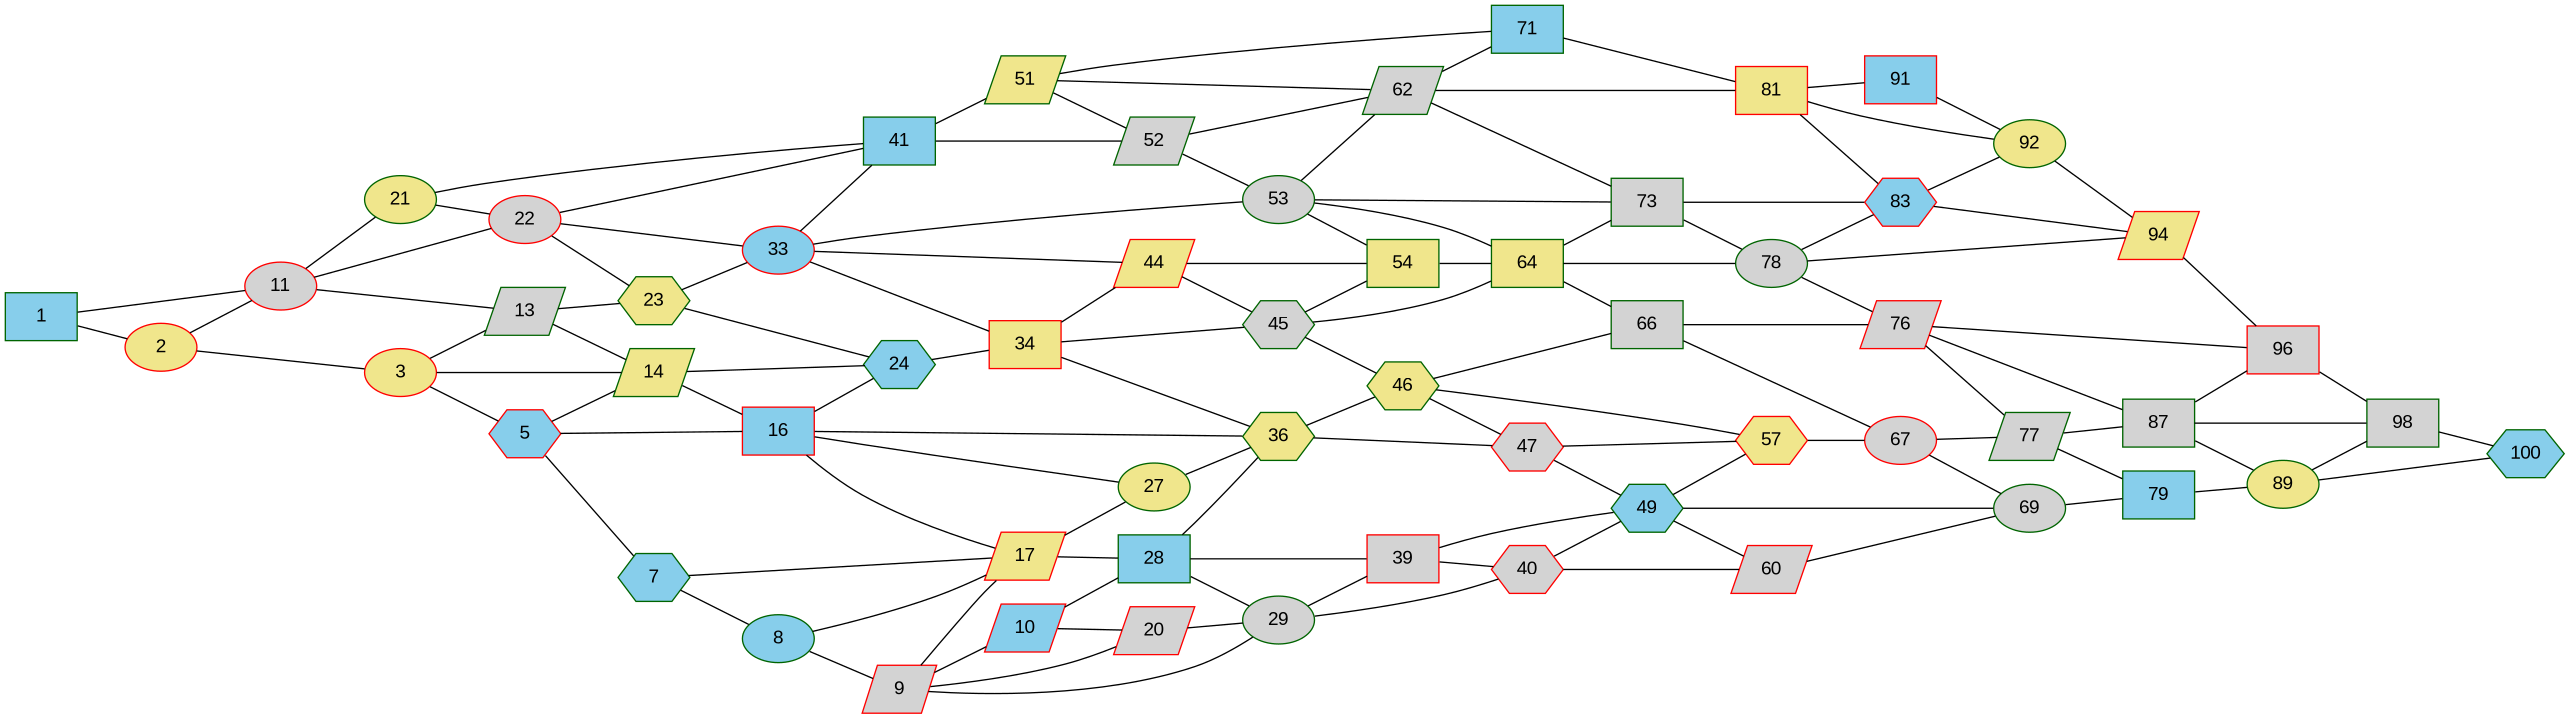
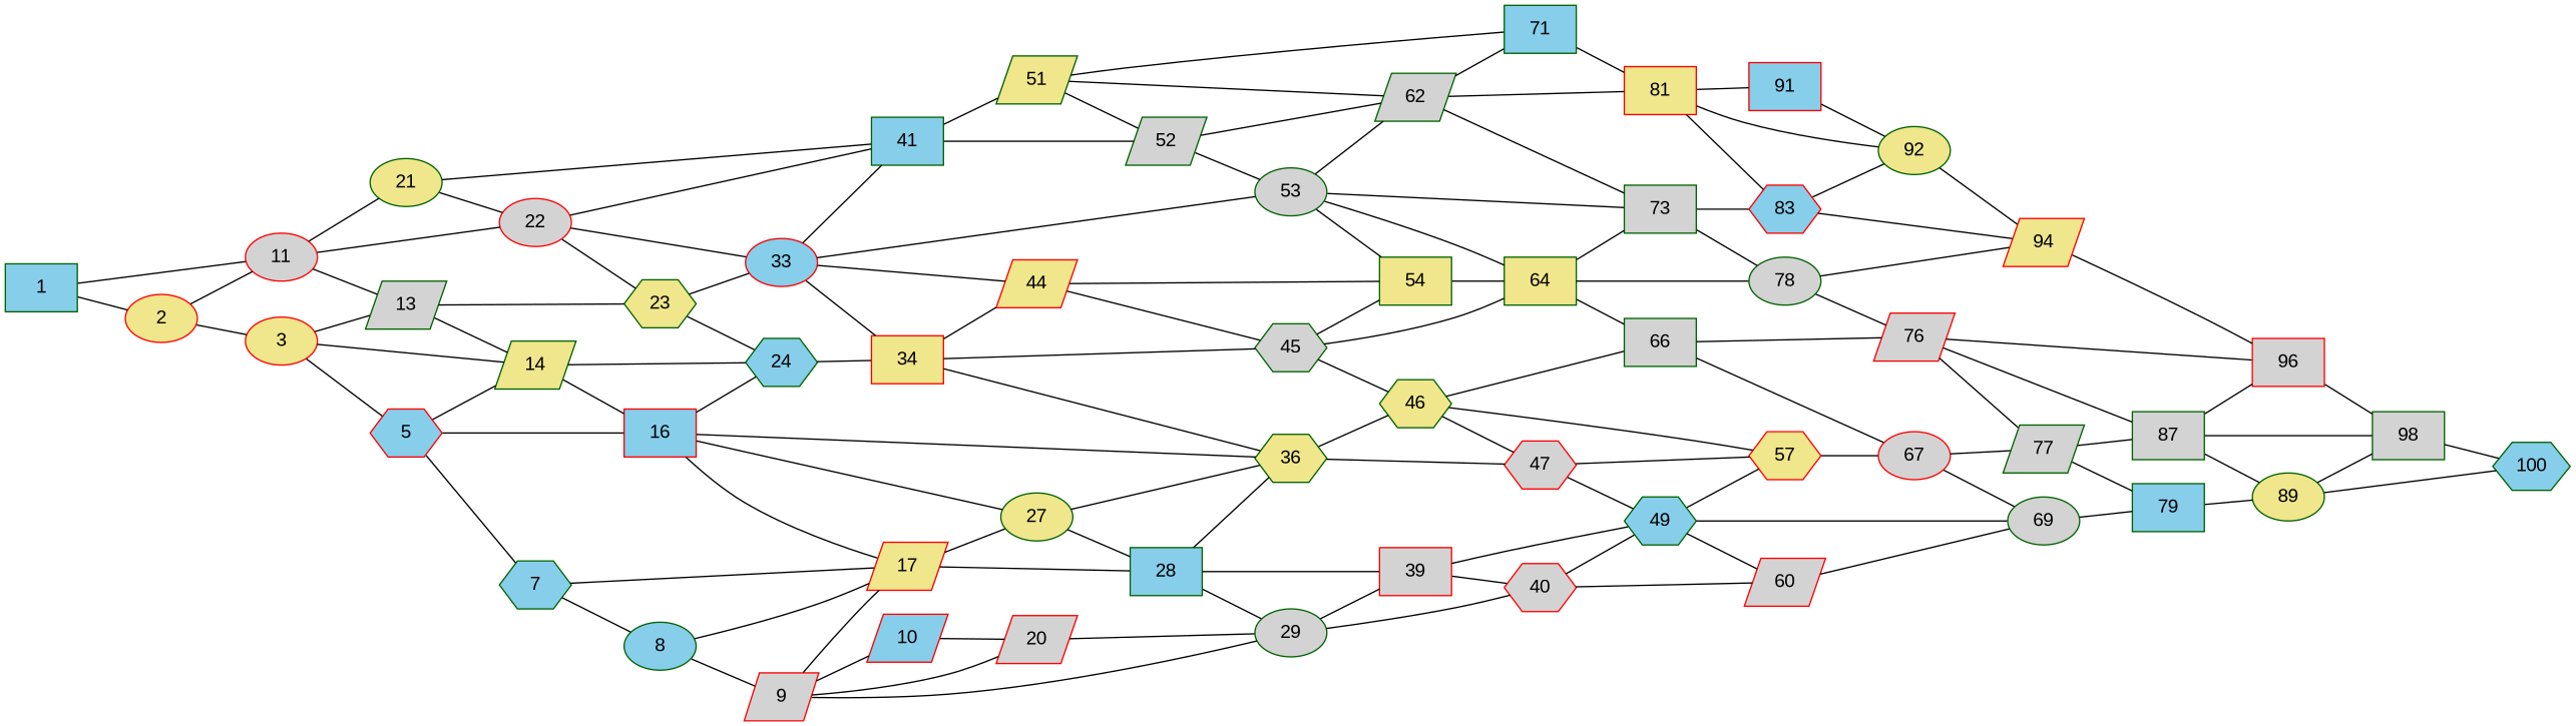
  graph {
    fontname="Liberation Sans"
    rankdir=LR
    node [color=darkgreen fillcolor=lightgrey fontname="Liberation Sans" shape=box style=filled]
    edge [fontname="Liberation Sans"]
    1 [fillcolor=skyblue]
    2 [color=red fillcolor=khaki shape=ellipse]
    11 [color=red shape=ellipse super="+12"]
    3 [color=red fillcolor=khaki shape=ellipse super="+4"]
    13 [shape=parallelogram]
    21 [fillcolor=khaki shape=ellipse super="+31"]
    22 [color=red shape=ellipse super="+32"]
    5 [color=red fillcolor=skyblue shape=hexagon super="+6"]
    14 [fillcolor=khaki shape=parallelogram super="+15"]
    7 [fillcolor=skyblue shape=hexagon]
    16 [color=red fillcolor=skyblue super="+26"]
    23 [fillcolor=khaki shape=hexagon]
    24 [fillcolor=skyblue shape=hexagon super="+25"]
    8 [fillcolor=skyblue shape=ellipse]
    17 [color=red fillcolor=khaki shape=parallelogram super="+18"]
    27 [fillcolor=khaki shape=ellipse]
    36 [fillcolor=khaki shape=hexagon super="+37"]
    9 [color=red shape=parallelogram super="+19"]
    28 [fillcolor=skyblue super="+38"]
    10 [color=red fillcolor=skyblue shape=parallelogram]
    20 [color=red shape=parallelogram]
    29 [shape=ellipse super="+30"]
    39 [color=red]
    40 [color=red shape=hexagon super="+50"]
    41 [fillcolor=skyblue super="+42"]
    33 [color=red fillcolor=skyblue shape=ellipse super="+43"]
    34 [color=red fillcolor=khaki super="+35"]
    47 [color=red shape=hexagon super="+48"]
    46 [fillcolor=khaki shape=hexagon super="+56"]
    51 [fillcolor=khaki shape=parallelogram super="+61"]
    52 [shape=parallelogram]
    44 [color=red fillcolor=khaki shape=parallelogram]
    53 [shape=ellipse super="+63"]
    45 [shape=hexagon super="+55"]
    49 [fillcolor=skyblue shape=hexagon super="+59"]
    57 [color=red fillcolor=khaki shape=hexagon super="+58"]
    60 [color=red shape=parallelogram]
    54 [fillcolor=khaki]
    64 [fillcolor=khaki super="+65"]
    62 [shape=parallelogram super="+72"]
    73 [super="+74"]
    66
    69 [shape=ellipse super="+70"]
    71 [fillcolor=skyblue]
    n45 [label=78 shape=ellipse super="+85"]
    67 [color=red shape=ellipse super="+68"]
    76 [color=red shape=parallelogram super="+86"]
    79 [fillcolor=skyblue super="+80"]
    81 [color=red fillcolor=khaki super="+82"]
    83 [color=red fillcolor=skyblue shape=hexagon super="+84"]
    77 [shape=parallelogram super="+78"]
    91 [color=red fillcolor=skyblue]
    92 [fillcolor=khaki shape=ellipse super="+93"]
    94 [color=red fillcolor=khaki shape=parallelogram super="+95"]
    87 [super="+88"]
    96 [color=red super="+97"]
    89 [fillcolor=khaki shape=ellipse super="+90"]
    98 [super="+99"]
    100 [fillcolor=skyblue shape=hexagon]
    1 -- 2
    1 -- 11
    2 -- 11
    2 -- 3
    11 -- 13
    11 -- 21
    11 -- 22
    3 -- 13
    3 -- 5
    3 -- 14
    13 -- 14
    13 -- 23
    21 -- 22 [weight=2]
    21 -- 41
    22 -- 23
    22 -- 41
    22 -- 33
    5 -- 14
    5 -- 7
    5 -- 16
    14 -- 16
    14 -- 24 [weight=2]
    7 -- 8
    7 -- 17
    16 -- 24
    16 -- 17
    16 -- 27
    16 -- 36
    23 -- 24
    23 -- 33
    24 -- 34 [weight=2]
    8 -- 17
    8 -- 9
    17 -- 27
    17 -- 28
    27 -- 36
-   10 -- 28
+   27 -- 28
    36 -- 47
    36 -- 46
    9 -- 17
    9 -- 10
    9 -- 20
    9 -- 29
    28 -- 36
    28 -- 29
    28 -- 39
    10 -- 20
    20 -- 29
    29 -- 39
    29 -- 40
    39 -- 40
    39 -- 49
    40 -- 49
    40 -- 60
    41 -- 51
    41 -- 52
    33 -- 41
    33 -- 34
    33 -- 44
    33 -- 53
    34 -- 36
    34 -- 44
    34 -- 45
    47 -- 49
    47 -- 57 [weight=2]
    46 -- 47
    46 -- 57
    46 -- 66
    51 -- 52
    51 -- 62
    51 -- 71
    52 -- 53
    52 -- 62
    44 -- 45
    44 -- 54
    53 -- 54
    53 -- 64
    53 -- 62
    53 -- 73
    45 -- 46 [weight=2]
    45 -- 54
    45 -- 64
    49 -- 57
    49 -- 60
    49 -- 69
    57 -- 67 [weight=2]
    60 -- 69
    54 -- 64
    64 -- 73
    64 -- 66
    64 -- n45
    62 -- 73
    62 -- 71
    62 -- 81
    73 -- n45
    73 -- 83 [weight=2]
    66 -- 67
    66 -- 76
    69 -- 79 [weight=2]
    71 -- 81
    n45 -- 76 [weight=2]
-   n45 -- 83
    n45 -- 94
    67 -- 69
    67 -- 77 [weight=2]
    76 -- 77
    76 -- 87
    76 -- 96
    79 -- 89 [weight=2]
    81 -- 83
    81 -- 91
    81 -- 92
    83 -- 92
    83 -- 94
    77 -- 79
    77 -- 87 [weight=2]
    91 -- 92
    92 -- 94
    94 -- 96
    87 -- 96
    87 -- 89
    87 -- 98
    96 -- 98
    89 -- 98
    89 -- 100
    98 -- 100
  }
